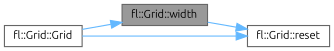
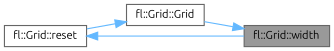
  digraph {
    fontname=Ubuntu
    rankdir=RL
    node [color=grey40 fillcolor=white fontname=Ubuntu fontsize=10 shape=box style=filled]
    edge [color=steelblue1 dir=back fontname=Ubuntu fontsize=10 labelfontname=Helvetica labelfontsize=10 style=solid]
    n1 [color=gray40 fillcolor=grey60 fontcolor=black height=0.2 label="fl::Grid::width" width=0.4]
    n2 [height=0.2 label="fl::Grid::Grid" width=0.4]
    n3 [height=0.2 label="fl::Grid::reset" width=0.4]
    n1 -> n2
    n3 -> n1
-   n3 -> n2
+   n2 -> n3
  }
